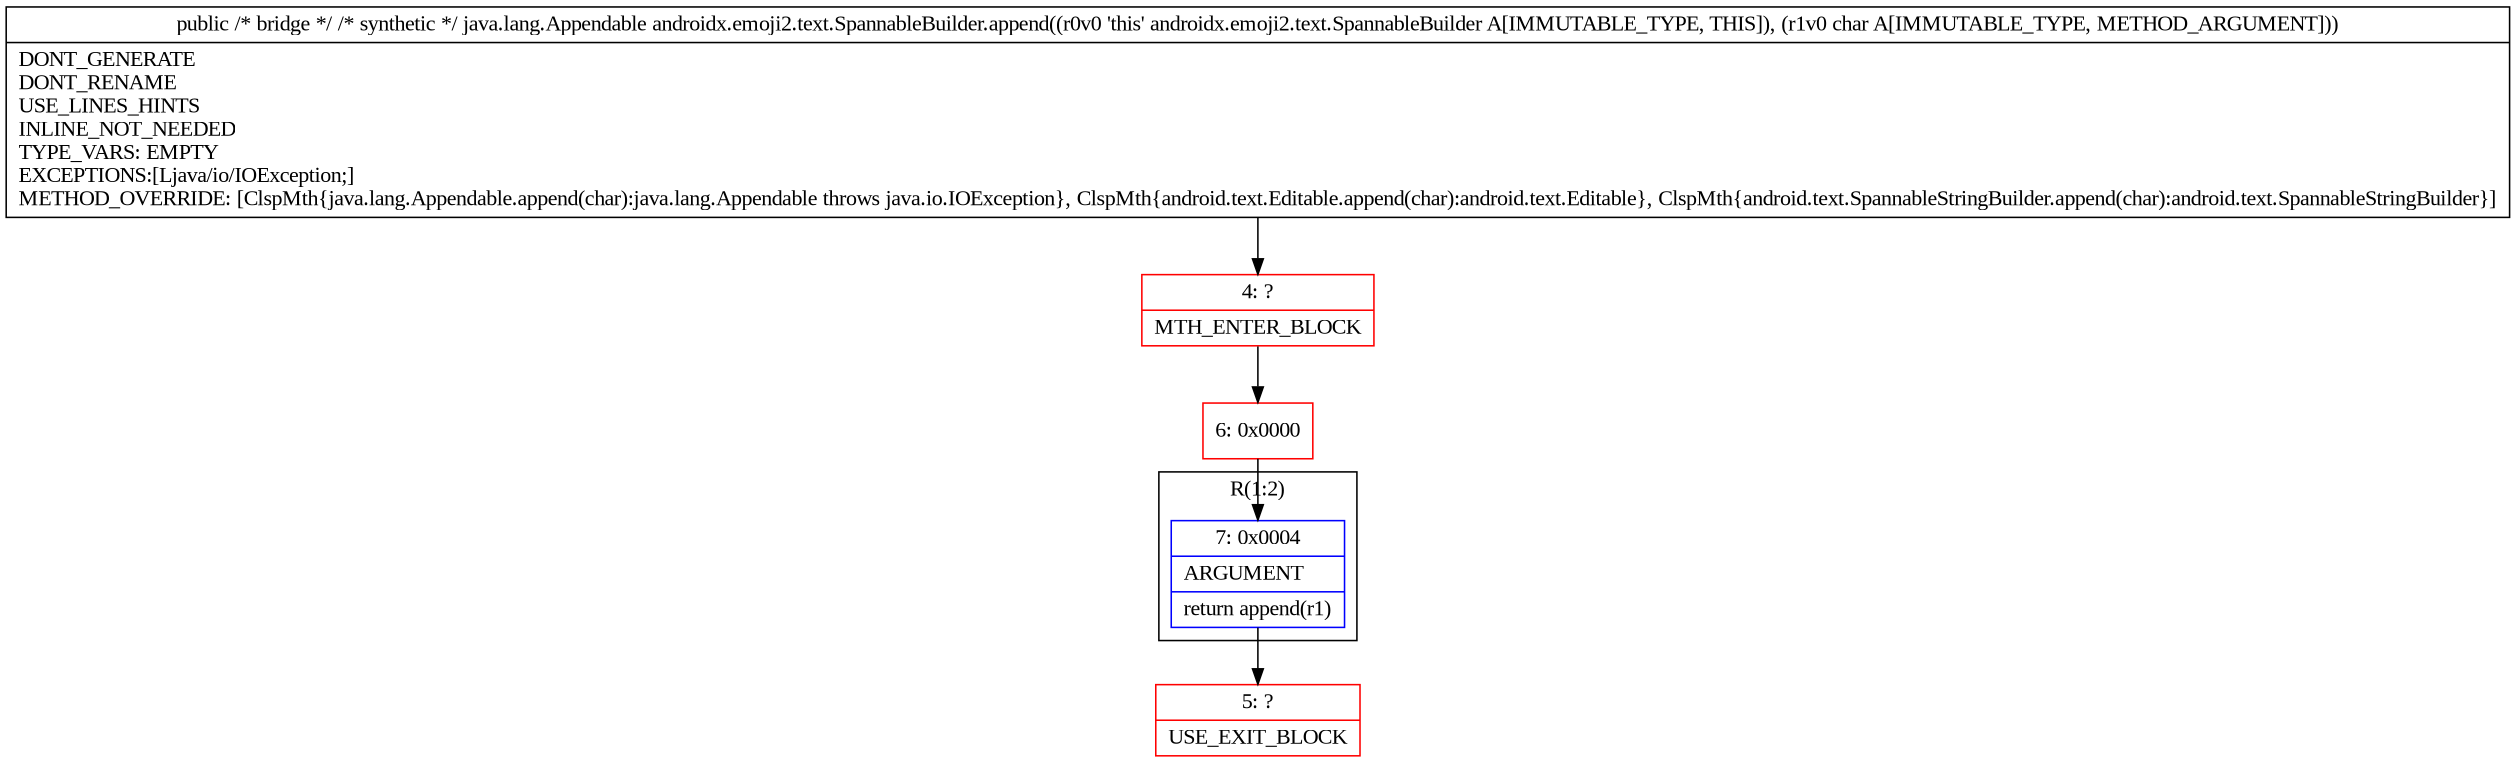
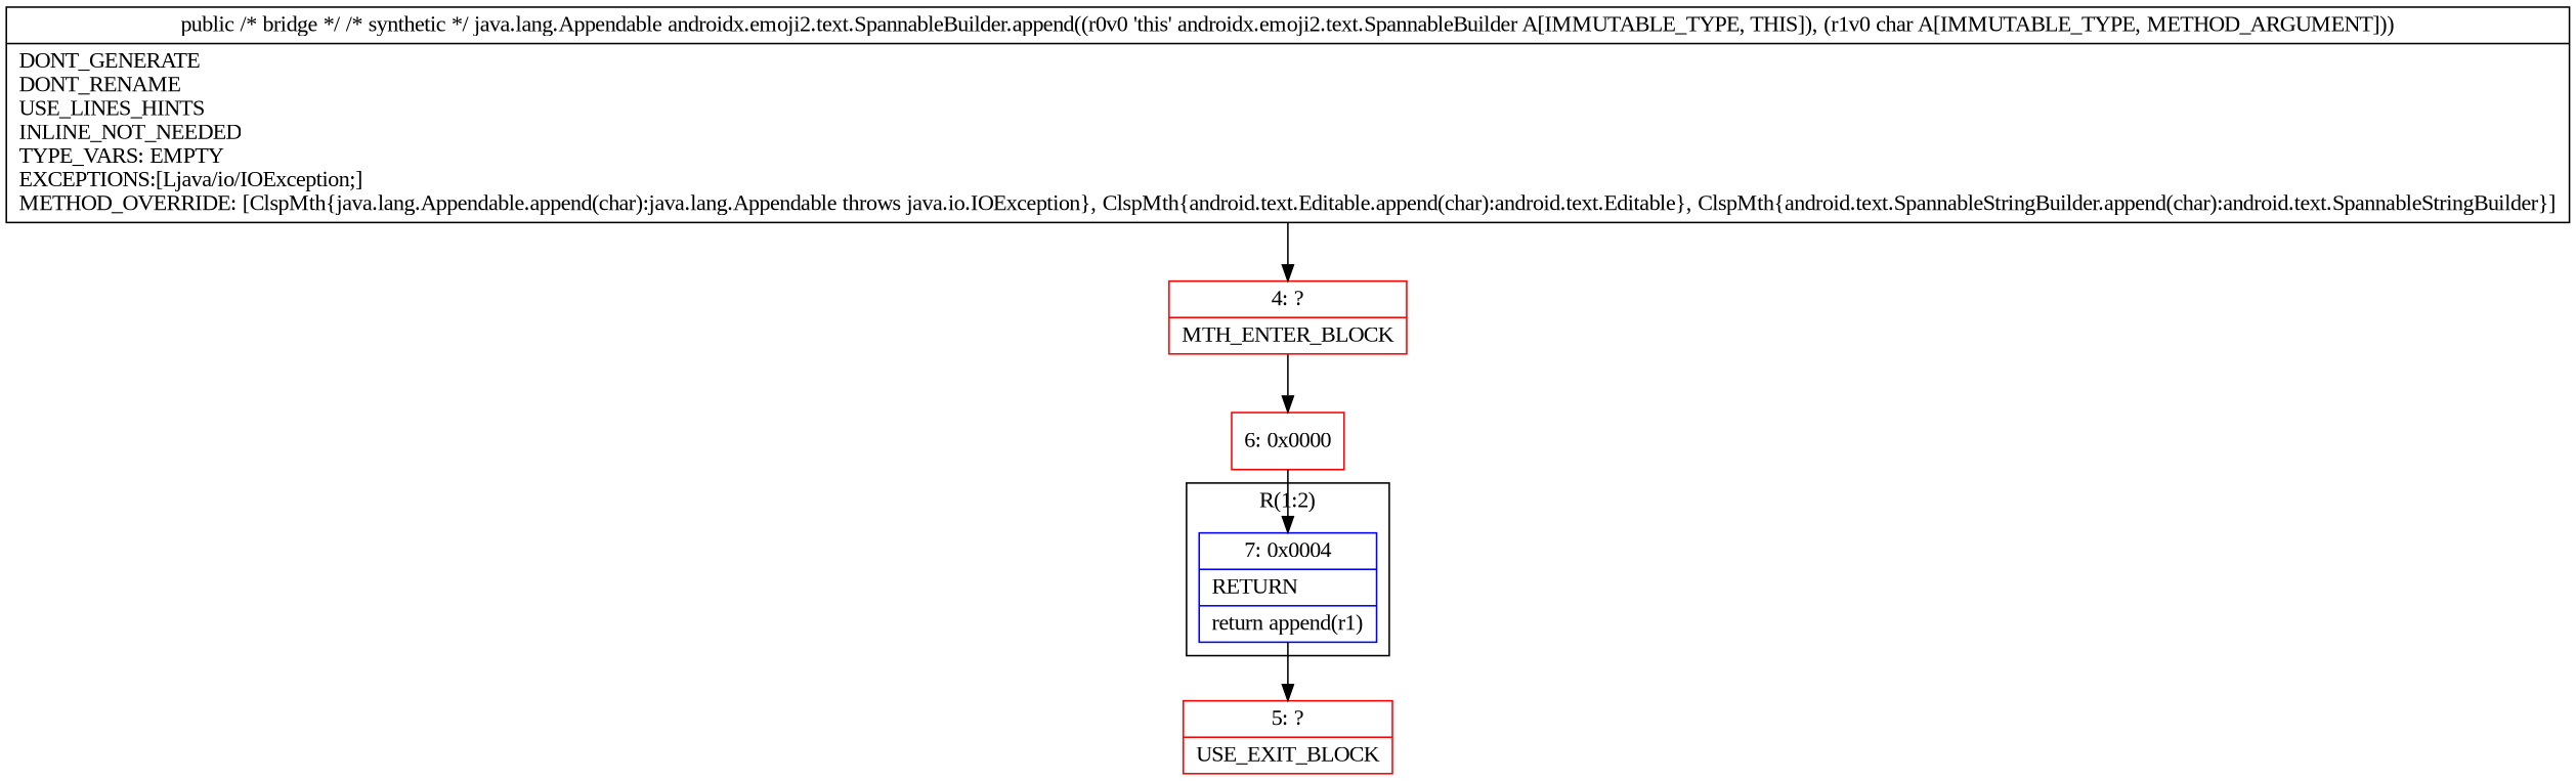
  digraph {
    fontname="Liberation Serif"
    node [color=red fontname="Liberation Serif" shape=record]
    edge [fontname="Liberation Serif"]
-   n1 [color=blue label="{7\:\ 0x0004|ARGUMENT\l|return append(r1)\l}"]
+   n1 [color=blue label="{7\:\ 0x0004|RETURN\l|return append(r1)\l}"]
    n2 [label="{5\:\ ?|USE_EXIT_BLOCK\l}"]
    n3 [label="{4\:\ ?|MTH_ENTER_BLOCK\l}"]
    n4 [label="{6\:\ 0x0000}"]
    n5 [label="{public \/* bridge *\/ \/* synthetic *\/ java.lang.Appendable androidx.emoji2.text.SpannableBuilder.append((r0v0 'this' androidx.emoji2.text.SpannableBuilder A[IMMUTABLE_TYPE, THIS]), (r1v0 char A[IMMUTABLE_TYPE, METHOD_ARGUMENT]))  | DONT_GENERATE\lDONT_RENAME\lUSE_LINES_HINTS\lINLINE_NOT_NEEDED\lTYPE_VARS: EMPTY\lEXCEPTIONS:[Ljava\/io\/IOException;]\lMETHOD_OVERRIDE: [ClspMth\{java.lang.Appendable.append(char):java.lang.Appendable throws java.io.IOException\}, ClspMth\{android.text.Editable.append(char):android.text.Editable\}, ClspMth\{android.text.SpannableStringBuilder.append(char):android.text.SpannableStringBuilder\}]\l}" color=""]
    subgraph cluster_1 {
      label="R(1:2)"
      n1
    }
    n1 -> n2
    n3 -> n4
    n4 -> n1
    n5 -> n3
  }
